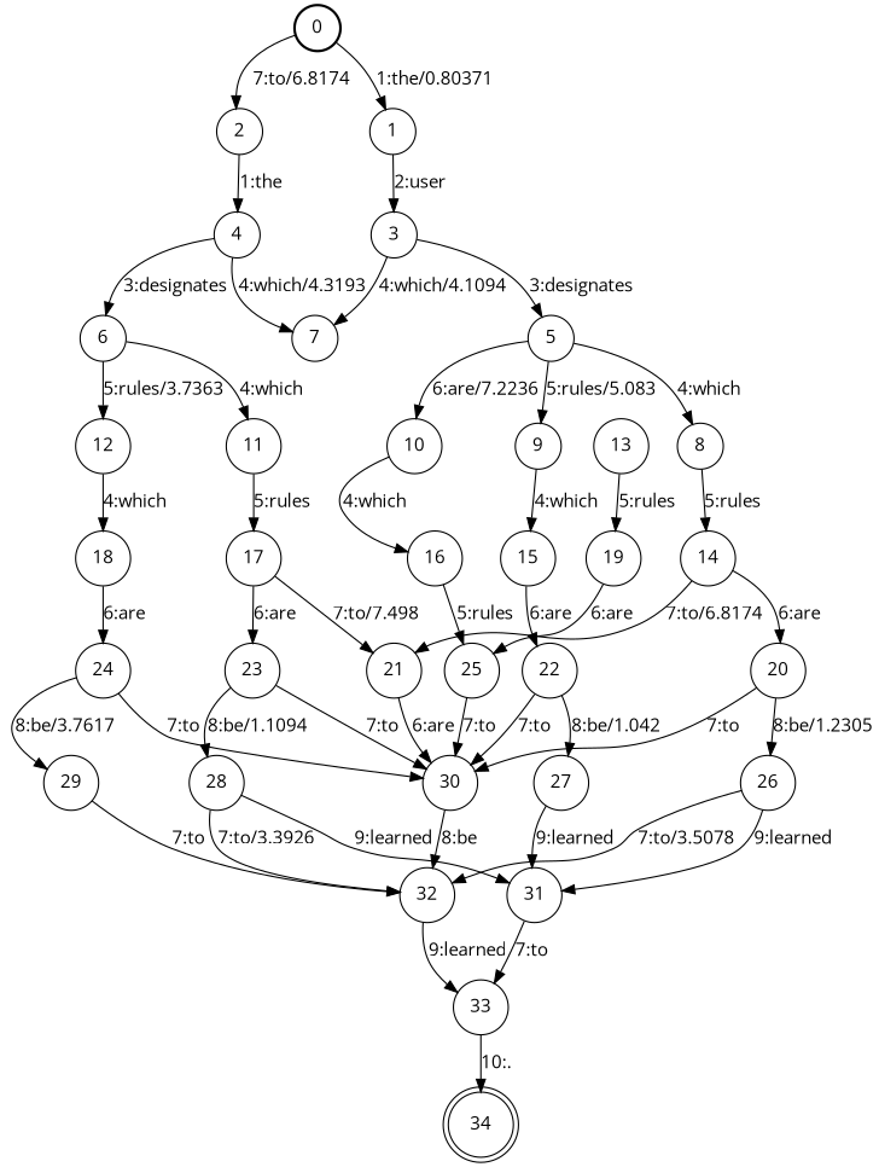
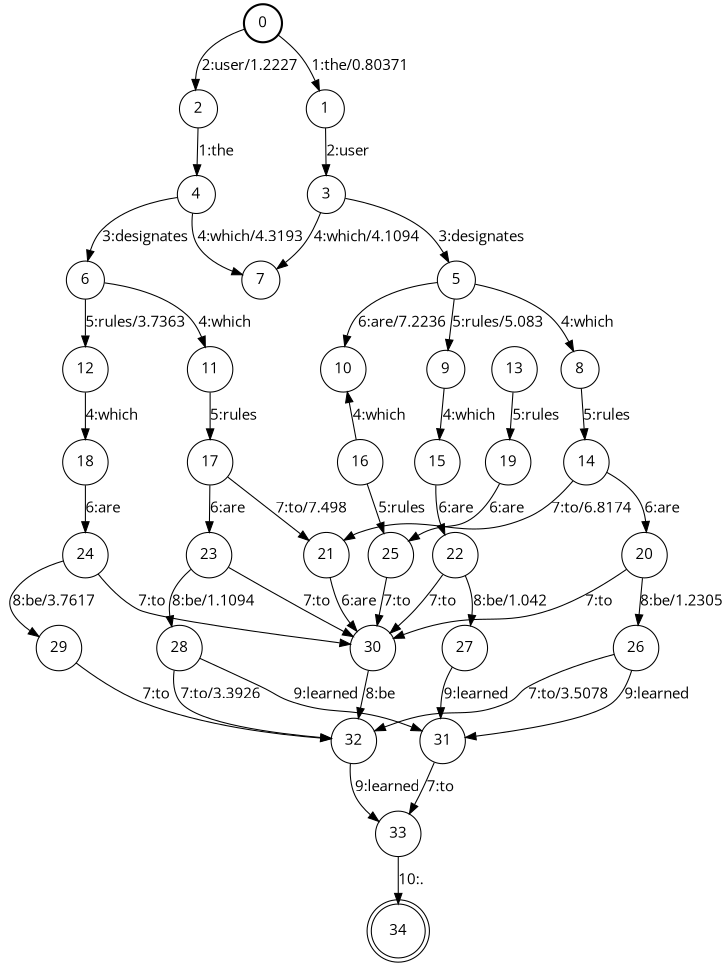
  digraph {
    fontname="Open Sans"
    nodesep=0.25
    rankdir=TB
    ranksep=0.4
    node [fontname="Open Sans" fontsize=14 shape=circle style=solid]
    edge [fontname="Open Sans" fontsize=14]
    n1 [label=0 style=bold]
    n2 [label=1]
    n3 [label=2]
    n4 [label=3]
    n5 [label=4]
    n6 [label=5]
    n7 [label=7]
    n8 [label=6]
    n9 [label=8]
    n10 [label=9]
    n11 [label=10]
    n12 [label=11]
    n13 [label=12]
    n14 [label=14]
    n15 [label=15]
    n16 [label=16]
    n17 [label=13]
    n18 [label=19]
    n19 [label=17]
    n20 [label=18]
    n21 [label=20]
    n22 [label=21]
    n23 [label=22]
    n24 [label=25]
    n25 [label=23]
    n26 [label=24]
    n27 [label=30]
    n28 [label=26]
    n29 [label=27]
    n30 [label=28]
    n31 [label=29]
    n32 [label=32]
    n33 [label=31]
    n34 [label=33]
    n35 [label=34 shape=doublecircle]
    n1 -> n2 [label="1:the/0.80371"]
-   n1 -> n3 [label="7:to/6.8174"]
+   n1 -> n3 [label="2:user/1.2227"]
    n2 -> n4 [label="2:user"]
    n3 -> n5 [label="1:the"]
    n4 -> n6 [label="3:designates"]
    n4 -> n7 [label="4:which/4.1094"]
    n5 -> n7 [label="4:which/4.3193"]
    n5 -> n8 [label="3:designates"]
    n6 -> n9 [label="4:which"]
    n6 -> n10 [label="5:rules/5.083"]
    n6 -> n11 [label="6:are/7.2236"]
    n8 -> n12 [label="4:which"]
    n8 -> n13 [label="5:rules/3.7363"]
    n9 -> n14 [label="5:rules"]
    n10 -> n15 [label="4:which"]
-   n11 -> n16 [label="4:which"]
+   n16 -> n11 [label="4:which"]
    n12 -> n19 [label="5:rules"]
    n13 -> n20 [label="4:which"]
    n14 -> n21 [label="6:are"]
    n14 -> n22 [label="7:to/6.8174"]
    n15 -> n23 [label="6:are"]
    n16 -> n24 [label="5:rules"]
    n17 -> n18 [label="5:rules"]
    n18 -> n24 [label="6:are"]
    n19 -> n22 [label="7:to/7.498"]
    n19 -> n25 [label="6:are"]
    n20 -> n26 [label="6:are"]
    n21 -> n27 [label="7:to"]
    n21 -> n28 [label="8:be/1.2305"]
    n22 -> n27 [label="6:are"]
    n23 -> n27 [label="7:to"]
    n23 -> n29 [label="8:be/1.042"]
    n24 -> n27 [label="7:to"]
    n25 -> n27 [label="7:to"]
    n25 -> n30 [label="8:be/1.1094"]
    n26 -> n27 [label="7:to"]
    n26 -> n31 [label="8:be/3.7617"]
    n27 -> n32 [label="8:be"]
    n28 -> n32 [label="7:to/3.5078"]
    n28 -> n33 [label="9:learned"]
    n29 -> n33 [label="9:learned"]
    n30 -> n32 [label="7:to/3.3926"]
    n30 -> n33 [label="9:learned"]
    n31 -> n32 [label="7:to"]
    n32 -> n34 [label="9:learned"]
    n33 -> n34 [label="7:to"]
    n34 -> n35 [label="10:."]
  }
